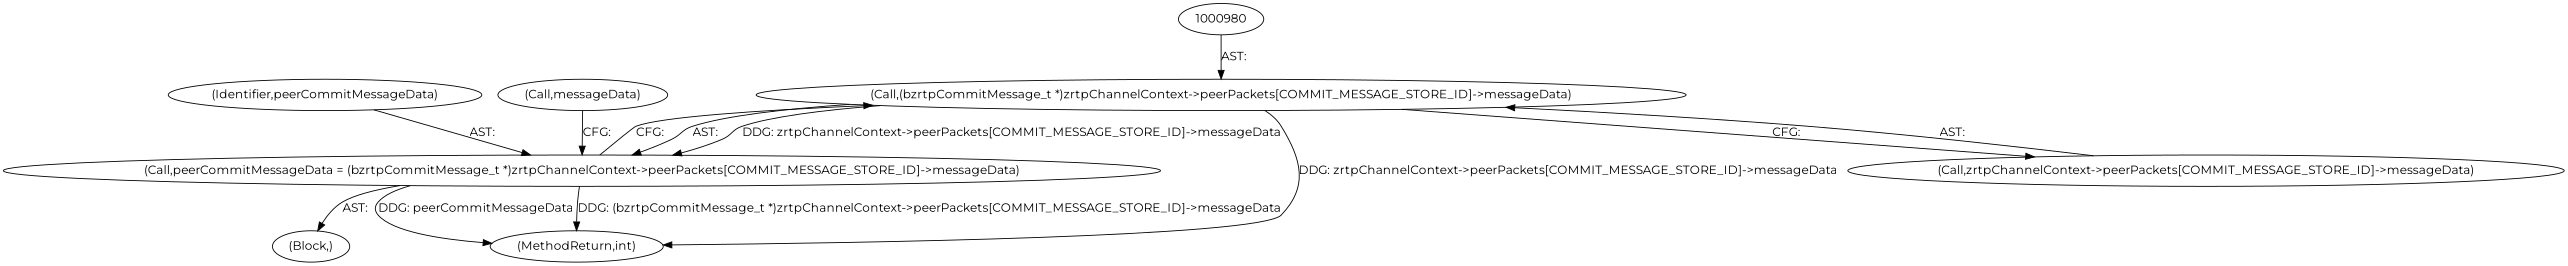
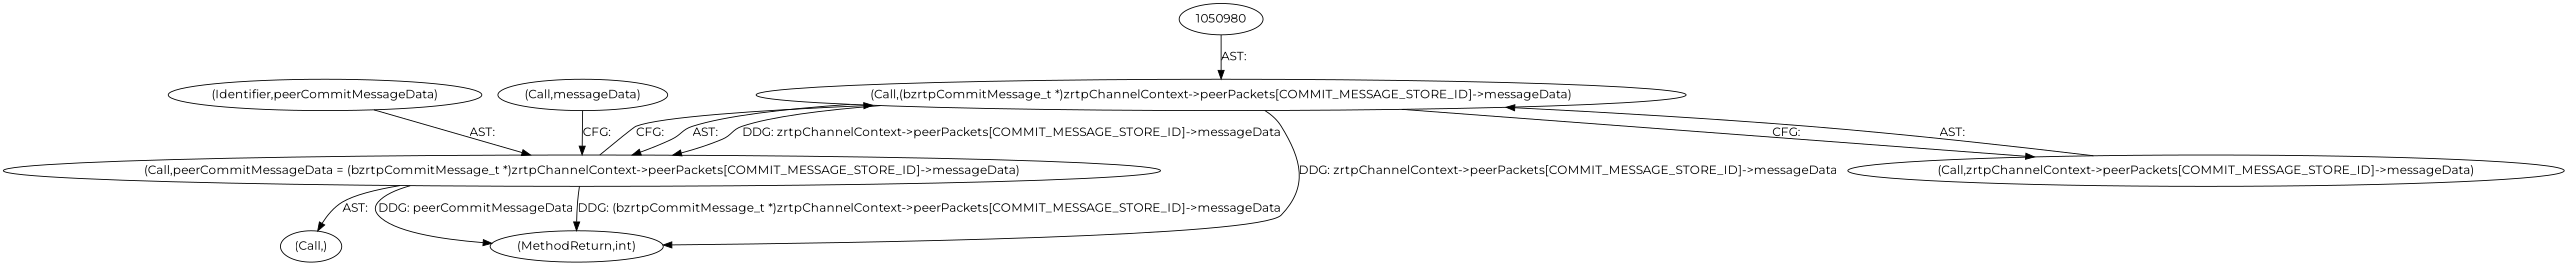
  digraph {
    fontname=Montserrat
    node [fontname=Montserrat]
    edge [fontname=Montserrat]
    n1 [label="(Call,(bzrtpCommitMessage_t *)zrtpChannelContext->peerPackets[COMMIT_MESSAGE_STORE_ID]->messageData)"]
    n2 [label="(Call,peerCommitMessageData = (bzrtpCommitMessage_t *)zrtpChannelContext->peerPackets[COMMIT_MESSAGE_STORE_ID]->messageData)"]
    n3 [label="(MethodReturn,int)"]
    n4 [label="(Call,zrtpChannelContext->peerPackets[COMMIT_MESSAGE_STORE_ID]->messageData)"]
-   n5 [label="(Block,)"]
+   n5 [label="(Call,)"]
    n6 [label="(Identifier,peerCommitMessageData)"]
    n7 [label="(Call,messageData)"]
-   1000980
+   1000980 [label=1050980]
    n1 -> n2 [label="AST: "]
    n1 -> n2 [label="DDG: zrtpChannelContext->peerPackets[COMMIT_MESSAGE_STORE_ID]->messageData"]
    n1 -> n3 [label="DDG: zrtpChannelContext->peerPackets[COMMIT_MESSAGE_STORE_ID]->messageData"]
    n1 -> n4 [label="CFG: "]
    n2 -> n1 [label="CFG: "]
    n2 -> n3 [label="DDG: (bzrtpCommitMessage_t *)zrtpChannelContext->peerPackets[COMMIT_MESSAGE_STORE_ID]->messageData"]
    n2 -> n3 [label="DDG: peerCommitMessageData"]
    n2 -> n5 [label="AST: "]
    n4 -> n1 [label="AST: "]
    n6 -> n2 [label="AST: "]
    n7 -> n2 [label="CFG: "]
    1000980 -> n1 [label="AST: "]
  }
